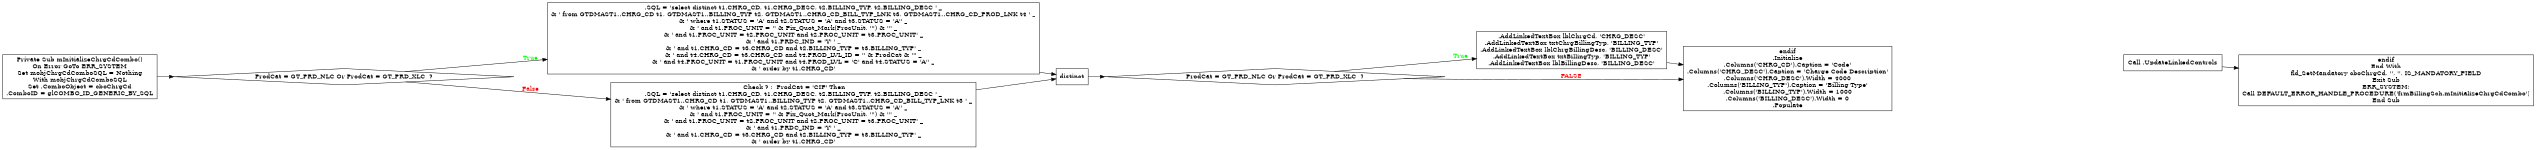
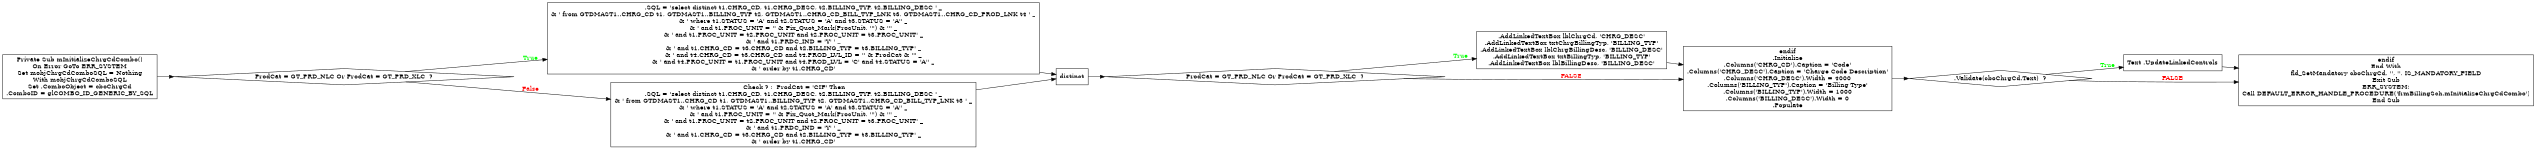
  digraph {
    rankdir=LR
    node [shape=box]
    n1 [label="Private Sub mInitializeChrgCdCombo()\nOn Error GoTo ERR_SYSTEM\nSet mobjChrgCdComboSQL = Nothing\nWith mobjChrgCdComboSQL\nSet .ComboObject = cboChrgCd\n.ComboID = glCOMBO_ID_GENERIC_BY_SQL"]
    n2 [label="ProdCat = GT_PRD_NLC Or ProdCat = GT_PRD_XLC  ?" shape=diamond]
    n3 [label=".SQL = 'select distinct t1.CHRG_CD, t1.CHRG_DESC, t2.BILLING_TYP, t2.BILLING_DESC ' _\n& ' from GTDMAST1..CHRG_CD t1, GTDMAST1..BILLING_TYP t2, GTDMAST1..CHRG_CD_BILL_TYP_LNK t3, GTDMAST1..CHRG_CD_PROD_LNK t4 ' _\n& ' where t1.STATUS = 'A' and t2.STATUS = 'A' and t3.STATUS = 'A'' _\n& ' and t1.PROC_UNIT = '' & Fix_Quot_Mark(ProcUnit, ''') & ''' _\n& ' and t1.PROC_UNIT = t2.PROC_UNIT and t2.PROC_UNIT = t3.PROC_UNIT' _\n& ' and t1.PRDC_IND = 'Y' ' _\n& ' and t1.CHRG_CD = t3.CHRG_CD and t2.BILLING_TYP = t3.BILLING_TYP' _\n& ' and t4.CHRG_CD = t3.CHRG_CD and t4.PROD_LVL_ID = '' & ProdCat & ''' _\n& ' and t4.PROC_UNIT = t1.PROC_UNIT and t4.PROD_LVL = 'C' and t4.STATUS = 'A'' _\n& ' order by t1.CHRG_CD'"]
    n4 [label=" Check ? :  ProdCat = 'CIF' Then\n.SQL = 'select distinct t1.CHRG_CD, t1.CHRG_DESC, t2.BILLING_TYP, t2.BILLING_DESC ' _\n& ' from GTDMAST1..CHRG_CD t1, GTDMAST1..BILLING_TYP t2, GTDMAST1..CHRG_CD_BILL_TYP_LNK t3 ' _\n& ' where t1.STATUS = 'A' and t2.STATUS = 'A' and t3.STATUS = 'A'' _\n& ' and t1.PROC_UNIT = '' & Fix_Quot_Mark(ProcUnit, ''') & ''' _\n& ' and t1.PROC_UNIT = t2.PROC_UNIT and t2.PROC_UNIT = t3.PROC_UNIT' _\n& ' and t1.PRDC_IND = 'Y' ' _\n& ' and t1.CHRG_CD = t3.CHRG_CD and t2.BILLING_TYP = t3.BILLING_TYP' _\n& ' order by t1.CHRG_CD'"]
    n5 [label=distinct]
    n6 [label="ProdCat = GT_PRD_NLC Or ProdCat = GT_PRD_XLC  ?" shape=diamond]
    n7 [label=".AddLinkedTextBox lblChrgCd, 'CHRG_DESC'\n.AddLinkedTextBox txtChrgBillingTyp, 'BILLING_TYP'\n.AddLinkedTextBox lblChrgBillingDesc, 'BILLING_DESC'\n.AddLinkedTextBox txtBillingTyp, 'BILLING_TYP'\n.AddLinkedTextBox lblBillingDesc, 'BILLING_DESC'"]
    n8 [label="endif\n.Initialize\n.Columns('CHRG_CD').Caption = 'Code'\n.Columns('CHRG_DESC').Caption = 'Charge Code Description'\n.Columns('CHRG_DESC').Width = 4000\n.Columns('BILLING_TYP').Caption = 'Billing Type'\n.Columns('BILLING_TYP').Width = 1000\n.Columns('BILLING_DESC').Width = 0\n.Populate"]
-   n10 [label="Call .UpdateLinkedControls"]
+   n9 [label=".Validate(cboChrgCd.Text)  ?" shape=diamond]
+   n10 [label="Text .UpdateLinkedControls"]
    n11 [label="endif\nEnd With\nfld_SetMandatory cboChrgCd, '', '', IS_MANDATORY_FIELD\nExit Sub\nERR_SYSTEM:\nCall DEFAULT_ERROR_HANDLE_PROCEDURE('frmBillingSch.mInitializeChrgCdCombo')\nEnd Sub"]
    n1 -> n2
    n2 -> n3 [fontcolor=GREEN label=True]
    n2 -> n4 [fontcolor=RED label=False]
    n3 -> n5
    n4 -> n5
    n5 -> n6
    n6 -> n7 [fontcolor=GREEN label=True]
    n6 -> n8 [fontcolor=RED label=FALSE]
    n7 -> n8
+   n8 -> n9
+   n9 -> n10 [fontcolor=GREEN label=True]
+   n9 -> n11 [fontcolor=RED label=FALSE]
    n10 -> n11
  }
